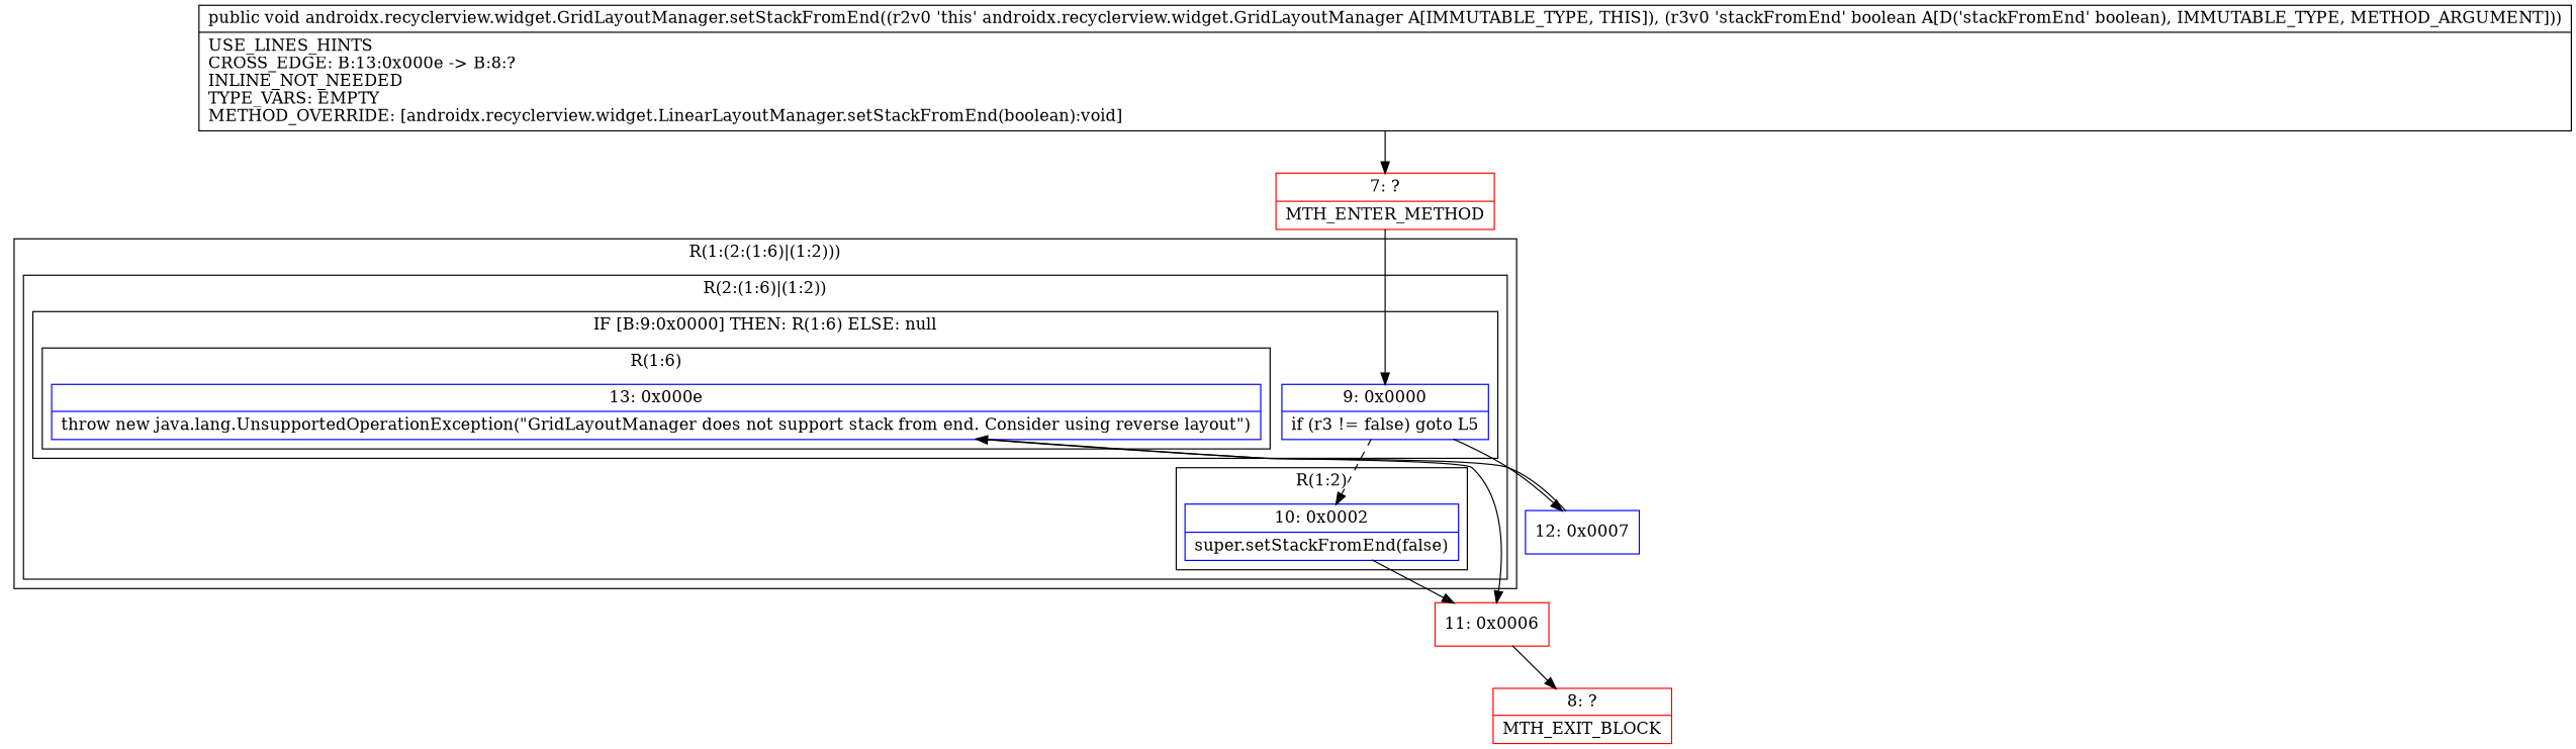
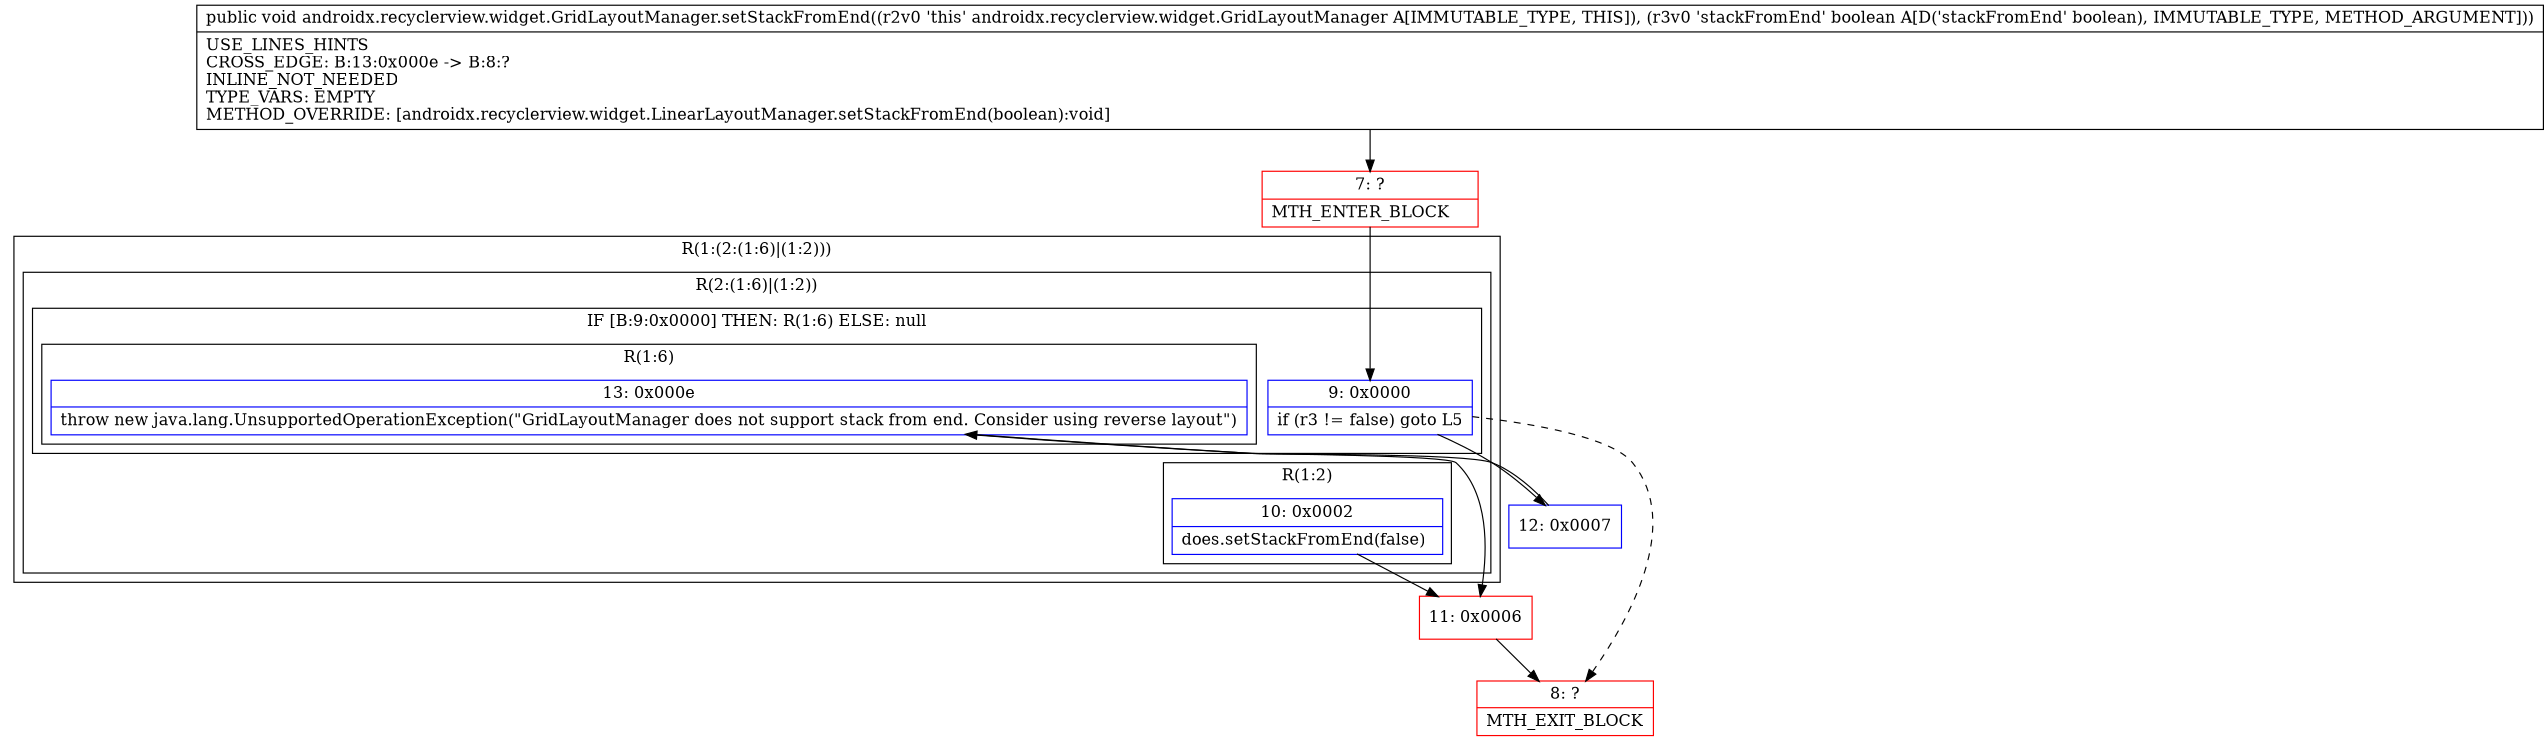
  digraph {
    node [color=blue shape=record]
    n1 [label="{13\:\ 0x000e|throw new java.lang.UnsupportedOperationException(\"GridLayoutManager does not support stack from end. Consider using reverse layout\")\l}"]
    n2 [label="{9\:\ 0x0000|if (r3 != false) goto L5\l}"]
-   n3 [label="{10\:\ 0x0002|super.setStackFromEnd(false)\l}"]
+   n3 [label="{10\:\ 0x0002|does.setStackFromEnd(false)\l}"]
    n4 [color=red label="{11\:\ 0x0006}"]
    n5 [label="{12\:\ 0x0007}"]
    n6 [color=red label="{8\:\ ?|MTH_EXIT_BLOCK\l}"]
-   n7 [color=red label="{7\:\ ?|MTH_ENTER_METHOD\l}"]
+   n7 [color=red label="{7\:\ ?|MTH_ENTER_BLOCK\l}"]
    n8 [label="{public void androidx.recyclerview.widget.GridLayoutManager.setStackFromEnd((r2v0 'this' androidx.recyclerview.widget.GridLayoutManager A[IMMUTABLE_TYPE, THIS]), (r3v0 'stackFromEnd' boolean A[D('stackFromEnd' boolean), IMMUTABLE_TYPE, METHOD_ARGUMENT]))  | USE_LINES_HINTS\lCROSS_EDGE: B:13:0x000e \-\> B:8:?\lINLINE_NOT_NEEDED\lTYPE_VARS: EMPTY\lMETHOD_OVERRIDE: [androidx.recyclerview.widget.LinearLayoutManager.setStackFromEnd(boolean):void]\l}" color=""]
    subgraph cluster_1 {
      label="R(1:(2:(1:6)|(1:2)))"
      subgraph cluster_2 {
        label="R(2:(1:6)|(1:2))"
        subgraph cluster_3 {
          label="IF [B:9:0x0000] THEN: R(1:6) ELSE: null"
          n2
          subgraph cluster_4 {
            label="R(1:6)"
            n1
          }
        }
        subgraph cluster_5 {
          label="R(1:2)"
          n3
        }
      }
    }
    n1 -> n4
-   n2 -> n3 [style=dashed]
+   n2 -> n6 [style=dashed]
    n2 -> n5
    n3 -> n4
    n4 -> n6
    n5 -> n1
    n7 -> n2
    n8 -> n7
  }
